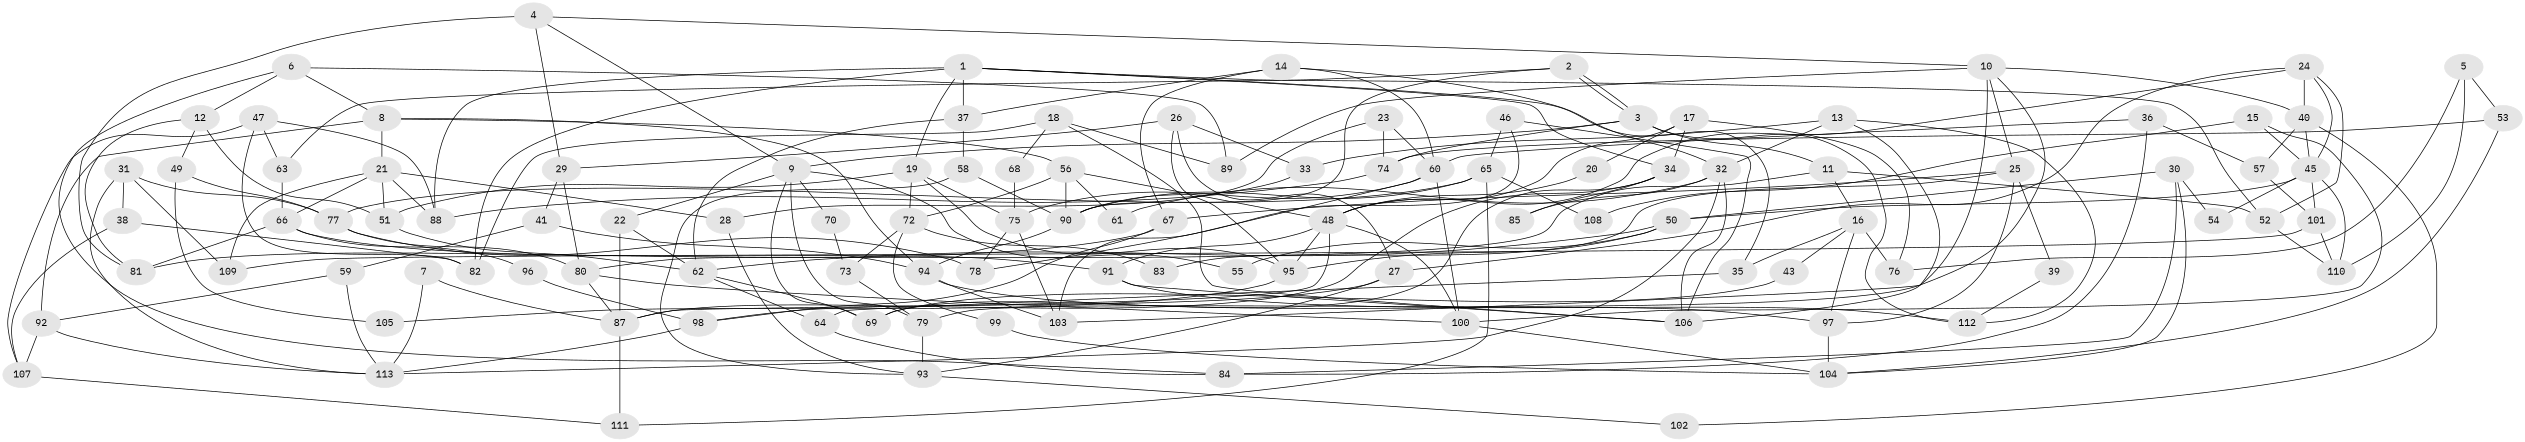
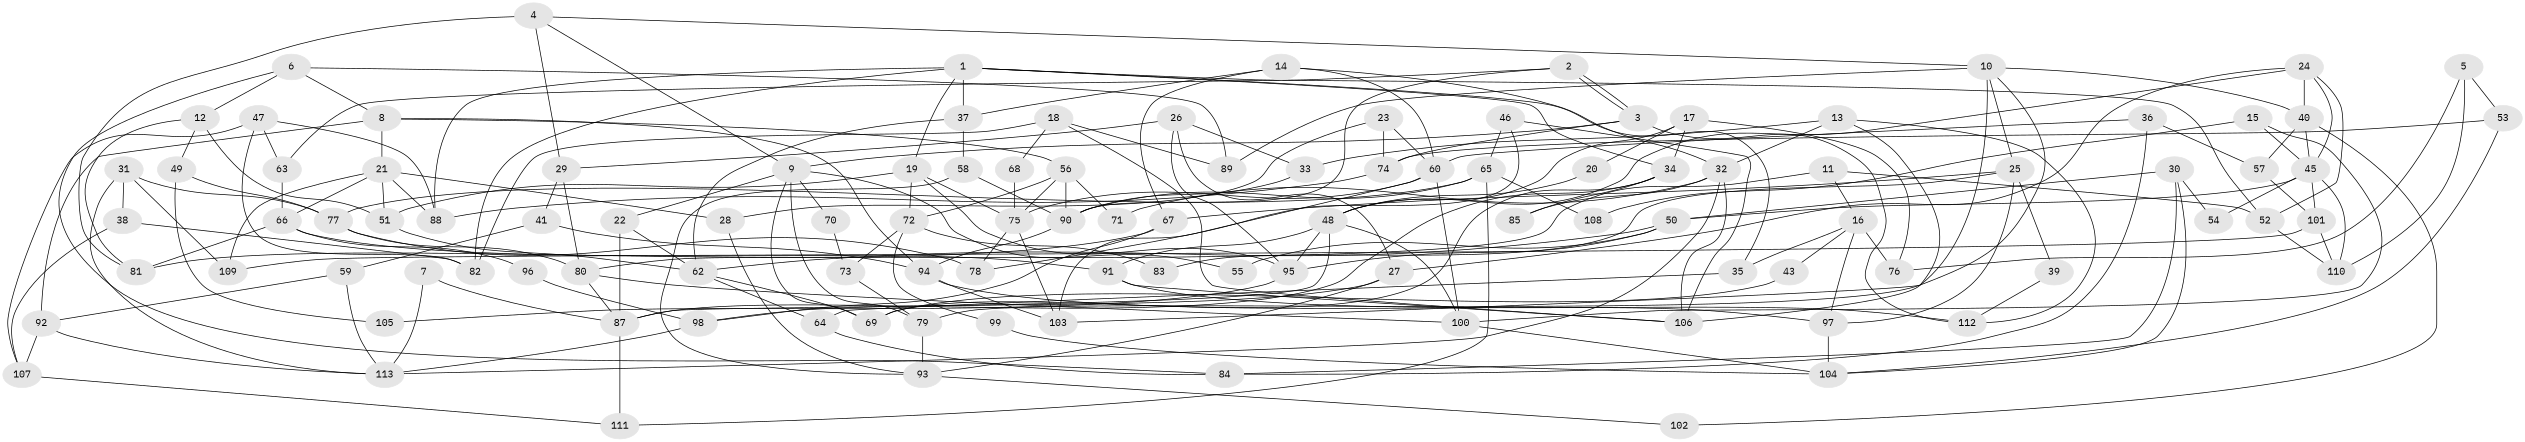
  graph {
    fontname="IBM Plex Mono"
    node [color=gray90 fontname="IBM Plex Mono" style=filled]
    edge [fontname="IBM Plex Mono"]
    1
    19
    34
    35
    37
    52
    82
    88
    51
    72
    75
    95
    87
    69
    85
    64
    62
    58
    110
    2
    3
    63
    90
    9
    11
    74
    112
    66
    94
    22
    55
    70
    79
    16
    80
    4
    10
    29
    81
    89
    25
    40
    103
    41
    5
    53
    76
    104
    6
    8
    12
    84
    21
    56
    92
    49
    7
    113
    111
    28
    109
-   61
+   61 [label=71]
    107
    97
    73
    93
    67
    39
    83
    45
    57
    102
    43
    100
    77
    105
    13
    32
    33
    106
    14
    60
    98
    15
    108
    50
    54
    101
    17
    20
    48
    91
    18
    68
    99
    78
    96
    23
    24
    27
    26
    59
    30
    31
    38
    36
    65
    46
    47
    1 -- 19
    1 -- 34
    1 -- 35
    1 -- 37
    1 -- 52
    1 -- 82
    1 -- 88
    19 -- 51
    19 -- 72
    19 -- 75
    19 -- 95
    34 -- 87
    34 -- 69
    34 -- 85
    35 -- 64
    37 -- 62
    37 -- 58
    52 -- 110
    51 -- 62
    72 -- 73
    72 -- 83
    72 -- 99
    75 -- 103
    75 -- 78
    95 -- 105
    87 -- 111
    64 -- 84
    62 -- 69
    62 -- 64
    58 -- 90
    58 -- 93
    2 -- 3
    2 -- 3
    2 -- 63
    2 -- 90
    3 -- 9
-   3 -- 11
    3 -- 74
    3 -- 112
    63 -- 66
    90 -- 94
    9 -- 69
    9 -- 22
    9 -- 55
    9 -- 70
    9 -- 79
    11 -- 52
    11 -- 16
    11 -- 80
    74 -- 88
    66 -- 81
    66 -- 91
    66 -- 96
    94 -- 103
    94 -- 97
    22 -- 87
    22 -- 62
    70 -- 73
    79 -- 93
    16 -- 35
    16 -- 76
    16 -- 97
    16 -- 43
    80 -- 87
    80 -- 100
    4 -- 9
    4 -- 10
    4 -- 29
    4 -- 81
    10 -- 79
    10 -- 89
    10 -- 25
    10 -- 40
    10 -- 103
    29 -- 80
    29 -- 41
    25 -- 97
    25 -- 67
    25 -- 39
    25 -- 83
    40 -- 45
    40 -- 57
    40 -- 102
    41 -- 94
    41 -- 59
    5 -- 110
    5 -- 53
    5 -- 76
    53 -- 74
    53 -- 104
    6 -- 89
    6 -- 8
    6 -- 12
    6 -- 84
    8 -- 94
    8 -- 21
    8 -- 56
    8 -- 92
    12 -- 51
    12 -- 81
    12 -- 49
    21 -- 88
    21 -- 51
    21 -- 66
    21 -- 28
    21 -- 109
    56 -- 72
-   56 -- 48
+   56 -- 75
    56 -- 90
    56 -- 61
    92 -- 113
    92 -- 107
    49 -- 77
    49 -- 105
    7 -- 87
    7 -- 113
    28 -- 93
    107 -- 111
    97 -- 104
    73 -- 79
    93 -- 102
    67 -- 81
    67 -- 98
    39 -- 112
    45 -- 110
    45 -- 50
    45 -- 54
    45 -- 101
    57 -- 101
    43 -- 69
    100 -- 104
    77 -- 80
    77 -- 78
    13 -- 112
    13 -- 32
    13 -- 33
    13 -- 106
    32 -- 85
    32 -- 113
    32 -- 61
    32 -- 106
    33 -- 90
    14 -- 37
    14 -- 67
    14 -- 32
    14 -- 60
    60 -- 75
    60 -- 103
    60 -- 100
    98 -- 113
    15 -- 45
    15 -- 100
    15 -- 108
    50 -- 95
    50 -- 62
    50 -- 55
    101 -- 110
    101 -- 109
    17 -- 34
    17 -- 76
    17 -- 20
    17 -- 48
    20 -- 48
    48 -- 95
    48 -- 87
    48 -- 100
    48 -- 91
    91 -- 112
    91 -- 106
    18 -- 82
    18 -- 89
    18 -- 106
    18 -- 68
    68 -- 75
    99 -- 104
    96 -- 98
    23 -- 74
    23 -- 28
    23 -- 60
    24 -- 52
    24 -- 40
    24 -- 45
    24 -- 48
    24 -- 27
    27 -- 93
    27 -- 98
    26 -- 95
    26 -- 29
    26 -- 33
    26 -- 27
    59 -- 92
    59 -- 113
    30 -- 104
    30 -- 84
    30 -- 50
    30 -- 54
    31 -- 113
    31 -- 109
    31 -- 77
    31 -- 38
    38 -- 82
    38 -- 107
    36 -- 84
    36 -- 57
    36 -- 60
    65 -- 90
    65 -- 111
    65 -- 77
    65 -- 108
    46 -- 106
    46 -- 78
    46 -- 65
    47 -- 82
    47 -- 88
    47 -- 63
    47 -- 107
  }
